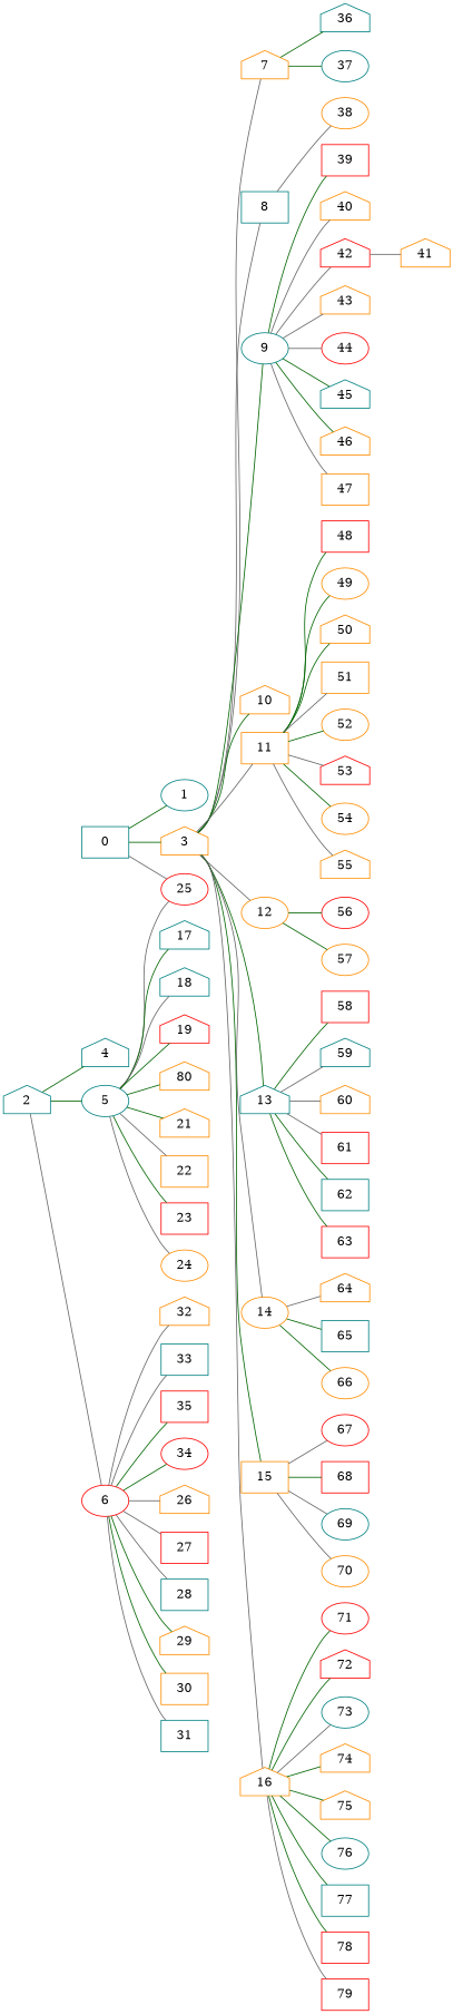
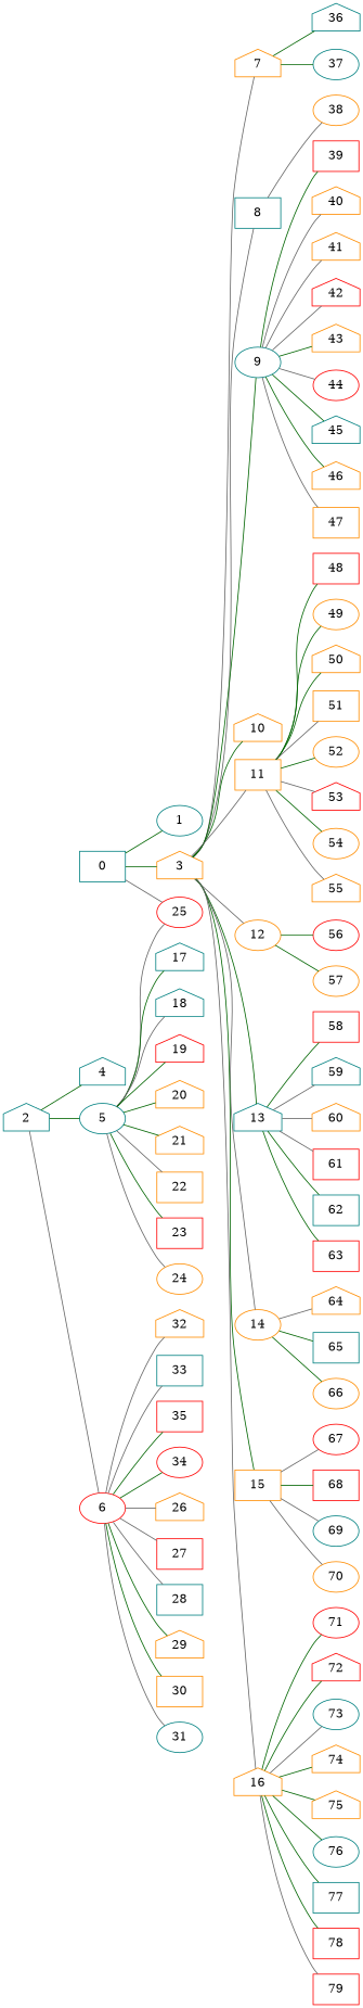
  graph {
    fontname="DejaVu Serif"
    rankdir=LR
    node [color=darkorange fontname="DejaVu Serif" shape=house]
    edge [color=darkgreen fontname="DejaVu Serif"]
    0 [color=teal shape=box]
    1 [color=teal shape=ellipse]
    3
    25 [color=red shape=ellipse]
    2 [color=teal]
    4 [color=teal]
    5 [color=teal shape=ellipse]
    6 [color=red shape=ellipse]
    7
    8 [color=teal shape=box]
    9 [color=teal shape=ellipse]
    10
    11 [shape=box]
    12 [shape=ellipse]
    13 [color=teal]
    14 [shape=ellipse]
    15 [shape=box]
    16
    17 [color=teal]
    18 [color=teal]
    19 [color=red]
-   20 [label=80]
+   20
    21
    22 [shape=box]
    23 [color=red shape=box]
    24 [shape=ellipse]
    32
    33 [color=teal shape=box]
    35 [color=red shape=box]
    34 [color=red shape=ellipse]
    26
    27 [color=red shape=box]
    28 [color=teal shape=box]
    29
    30 [shape=box]
-   31 [color=teal shape=box]
+   31 [color=teal shape=ellipse]
    36 [color=teal]
    37 [color=teal shape=ellipse]
    38 [shape=ellipse]
    39 [color=red shape=box]
    40
    41
    42 [color=red]
    43
    44 [color=red shape=ellipse]
    45 [color=teal]
    46
    47 [shape=box]
    48 [color=red shape=box]
    49 [shape=ellipse]
    50
    51 [shape=box]
    52 [shape=ellipse]
    53 [color=red]
    54 [shape=ellipse]
    55
    56 [color=red shape=ellipse]
    57 [shape=ellipse]
    58 [color=red shape=box]
    59 [color=teal]
    60
    61 [color=red shape=box]
    62 [color=teal shape=box]
    63 [color=red shape=box]
    64
    65 [color=teal shape=box]
    66 [shape=ellipse]
    67 [color=red shape=ellipse]
    68 [color=red shape=box]
    69 [color=teal shape=ellipse]
    70 [shape=ellipse]
    71 [color=red shape=ellipse]
    72 [color=red]
    73 [color=teal shape=ellipse]
    74
    75
    76 [color=teal shape=ellipse]
    77 [color=teal shape=box]
    78 [color=red shape=box]
    79 [color=red shape=box]
    0 -- 1
    0 -- 3
    0 -- 25 [color=gray40]
    3 -- 7 [color=gray40]
    3 -- 8 [color=gray40]
    3 -- 9
    3 -- 10
    3 -- 11 [color=gray40]
    3 -- 12 [color=gray40]
    3 -- 13
    3 -- 14 [color=gray40]
    3 -- 15
    3 -- 16 [color=gray40]
    2 -- 4
    2 -- 5
    2 -- 6 [color=gray40]
    5 -- 25 [color=gray40]
    5 -- 17
    5 -- 18 [color=gray40]
    5 -- 19
    5 -- 20
    5 -- 21
    5 -- 22 [color=gray40]
    5 -- 23
    5 -- 24 [color=gray40]
    6 -- 32 [color=gray40]
    6 -- 33 [color=gray40]
    6 -- 35
    6 -- 34
    6 -- 26 [color=gray40]
    6 -- 27 [color=gray40]
    6 -- 28 [color=gray40]
    6 -- 29
    6 -- 30
    6 -- 31 [color=gray40]
    7 -- 36
    7 -- 37
    8 -- 38 [color=gray40]
    9 -- 39
    9 -- 40 [color=gray40]
-   42 -- 41 [color=gray40]
+   9 -- 41 [color=gray40]
    9 -- 42 [color=gray40]
-   9 -- 43 [color=gray40]
+   9 -- 43
    9 -- 44 [color=gray40]
    9 -- 45
    9 -- 46
    9 -- 47 [color=gray40]
    11 -- 48
    11 -- 49
    11 -- 50
    11 -- 51 [color=gray40]
    11 -- 52
    11 -- 53 [color=gray40]
    11 -- 54
    11 -- 55 [color=gray40]
    12 -- 56
    12 -- 57
    13 -- 58
    13 -- 59 [color=gray40]
    13 -- 60 [color=gray40]
    13 -- 61 [color=gray40]
    13 -- 62
    13 -- 63
    14 -- 64 [color=gray40]
    14 -- 65
    14 -- 66
    15 -- 67 [color=gray40]
    15 -- 68
    15 -- 69 [color=gray40]
    15 -- 70 [color=gray40]
    16 -- 71
    16 -- 72
    16 -- 73 [color=gray40]
    16 -- 74
    16 -- 75
    16 -- 76
    16 -- 77
    16 -- 78
    16 -- 79 [color=gray40]
  }
